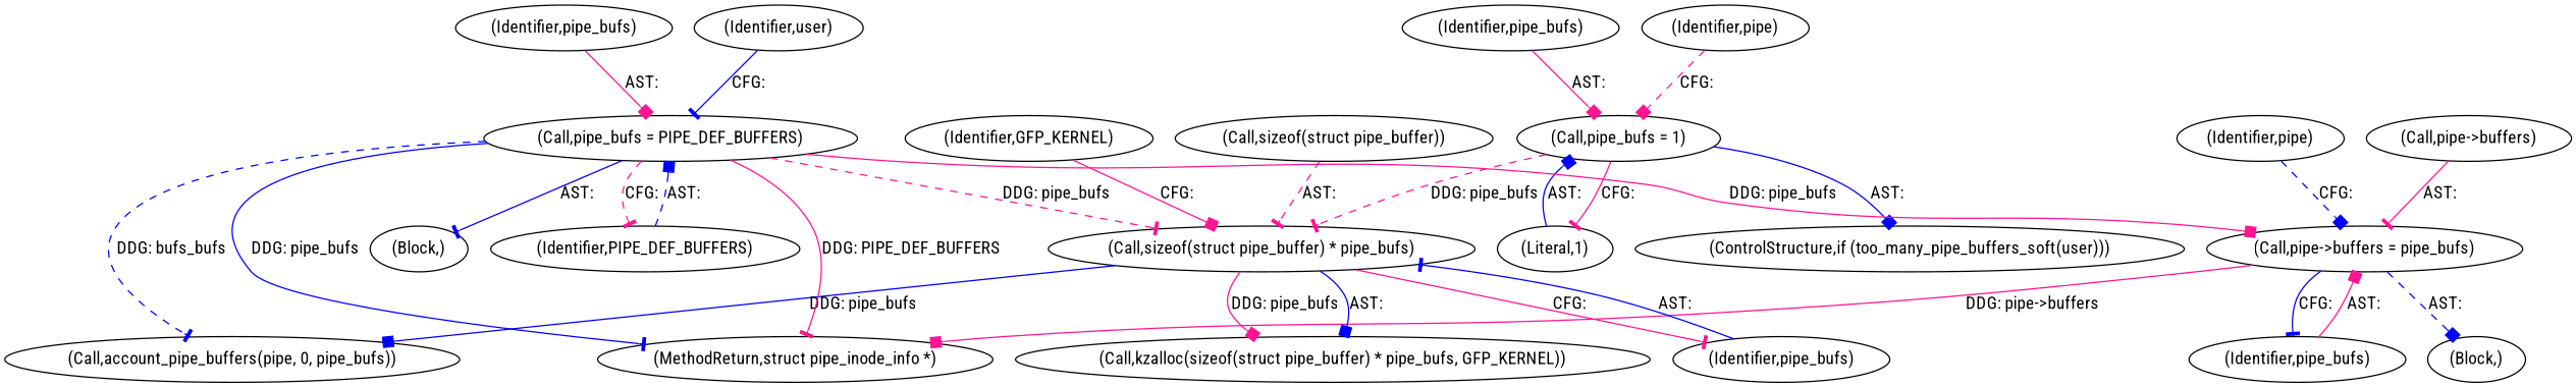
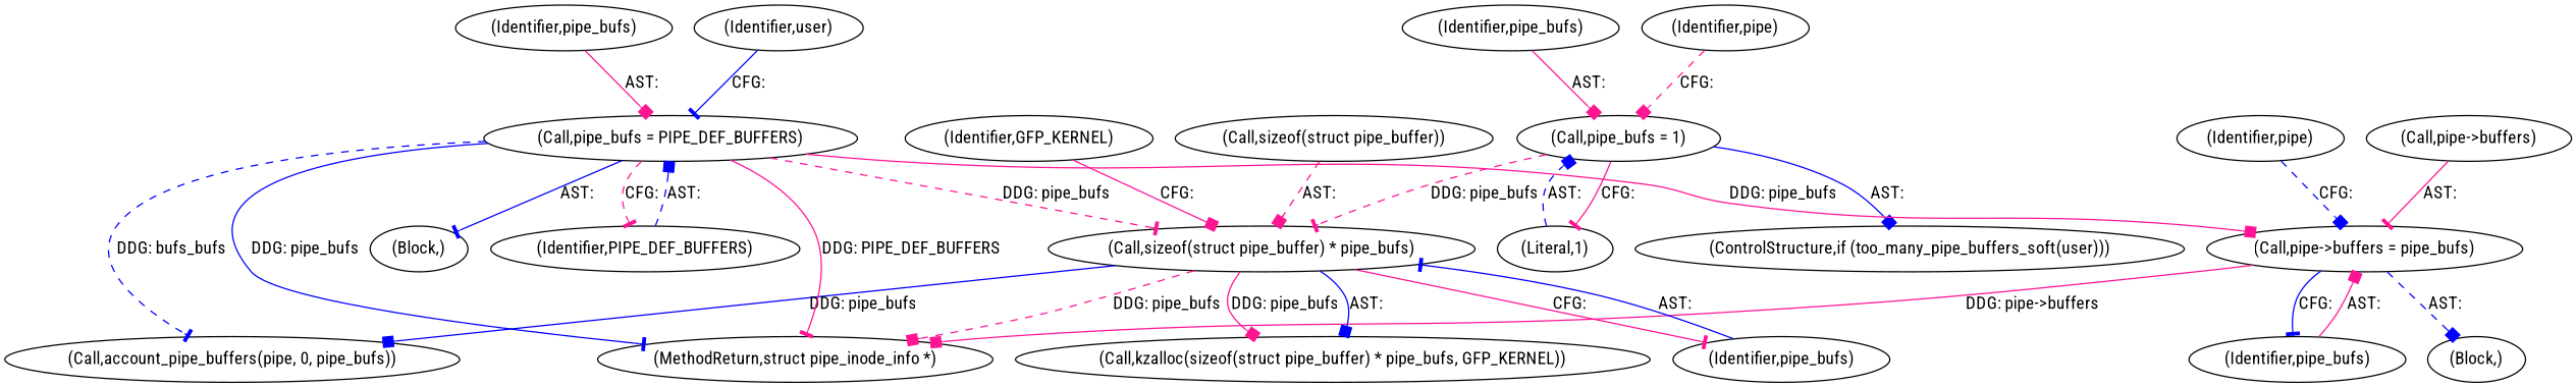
  digraph {
    fontname="Roboto Condensed"
    node [fontname="Roboto Condensed"]
    edge [arrowhead=box color=deeppink fontname="Roboto Condensed" style=solid]
    n1 [label="(Call,pipe->buffers = pipe_bufs)"]
    n2 [label="(Block,)"]
    n3 [label="(Identifier,pipe_bufs)"]
    n4 [label="(MethodReturn,struct pipe_inode_info *)"]
    n5 [label="(Call,sizeof(struct pipe_buffer) * pipe_bufs)"]
    n6 [label="(Identifier,pipe_bufs)"]
    n7 [label="(Call,kzalloc(sizeof(struct pipe_buffer) * pipe_bufs, GFP_KERNEL))"]
    n8 [label="(Call,account_pipe_buffers(pipe, 0, pipe_bufs))"]
    n9 [label="(Call,pipe_bufs = 1)"]
    n10 [label="(Literal,1)"]
    n11 [label="(ControlStructure,if (too_many_pipe_buffers_soft(user)))"]
    n12 [label="(Call,pipe_bufs = PIPE_DEF_BUFFERS)"]
    n13 [label="(Identifier,PIPE_DEF_BUFFERS)"]
    n14 [label="(Block,)"]
    n15 [label="(Identifier,pipe_bufs)"]
    n16 [label="(Identifier,pipe_bufs)"]
    n17 [label="(Identifier,user)"]
    n18 [label="(Identifier,pipe)"]
    n19 [label="(Call,pipe->buffers)"]
    n20 [label="(Identifier,pipe)"]
    n21 [label="(Call,sizeof(struct pipe_buffer))"]
    n22 [label="(Identifier,GFP_KERNEL)"]
    n1 -> n2 [color=blue label="AST: " style=dashed]
    n1 -> n3 [arrowhead=tee color=blue label="CFG: "]
    n1 -> n4 [label="DDG: pipe->buffers"]
    n3 -> n1 [label="AST: "]
+   n5 -> n4 [label="DDG: pipe_bufs" style=dashed]
    n5 -> n6 [arrowhead=tee label="CFG: "]
    n5 -> n7 [color=blue label="AST: "]
    n5 -> n7 [label="DDG: pipe_bufs"]
    n5 -> n8 [color=blue label="DDG: pipe_bufs"]
    n6 -> n5 [arrowhead=tee color=blue label="AST: "]
    n9 -> n5 [arrowhead=tee label="DDG: pipe_bufs" style=dashed]
    n9 -> n10 [arrowhead=tee label="CFG: "]
    n9 -> n11 [color=blue label="AST: "]
-   n10 -> n9 [color=blue label="AST: "]
+   n10 -> n9 [color=blue label="AST: " style=dashed]
    n12 -> n1 [label="DDG: pipe_bufs"]
    n12 -> n4 [arrowhead=tee color=blue label="DDG: pipe_bufs"]
    n12 -> n4 [arrowhead=tee label="DDG: PIPE_DEF_BUFFERS"]
    n12 -> n5 [arrowhead=tee label="DDG: pipe_bufs" style=dashed]
    n12 -> n8 [arrowhead=tee color=blue label="DDG: bufs_bufs" style=dashed]
    n12 -> n13 [arrowhead=tee label="CFG: " style=dashed]
    n12 -> n14 [arrowhead=tee color=blue label="AST: "]
    n13 -> n12 [color=blue label="AST: " style=dashed]
    n15 -> n9 [label="AST: "]
    n16 -> n12 [label="AST: "]
    n17 -> n12 [arrowhead=tee color=blue label="CFG: "]
    n18 -> n1 [color=blue label="CFG: " style=dashed]
    n19 -> n1 [arrowhead=tee label="AST: "]
    n20 -> n9 [label="CFG: " style=dashed]
-   n21 -> n5 [arrowhead=tee label="AST: " style=dashed]
+   n21 -> n5 [label="AST: " style=dashed]
    n22 -> n5 [label="CFG: "]
  }
